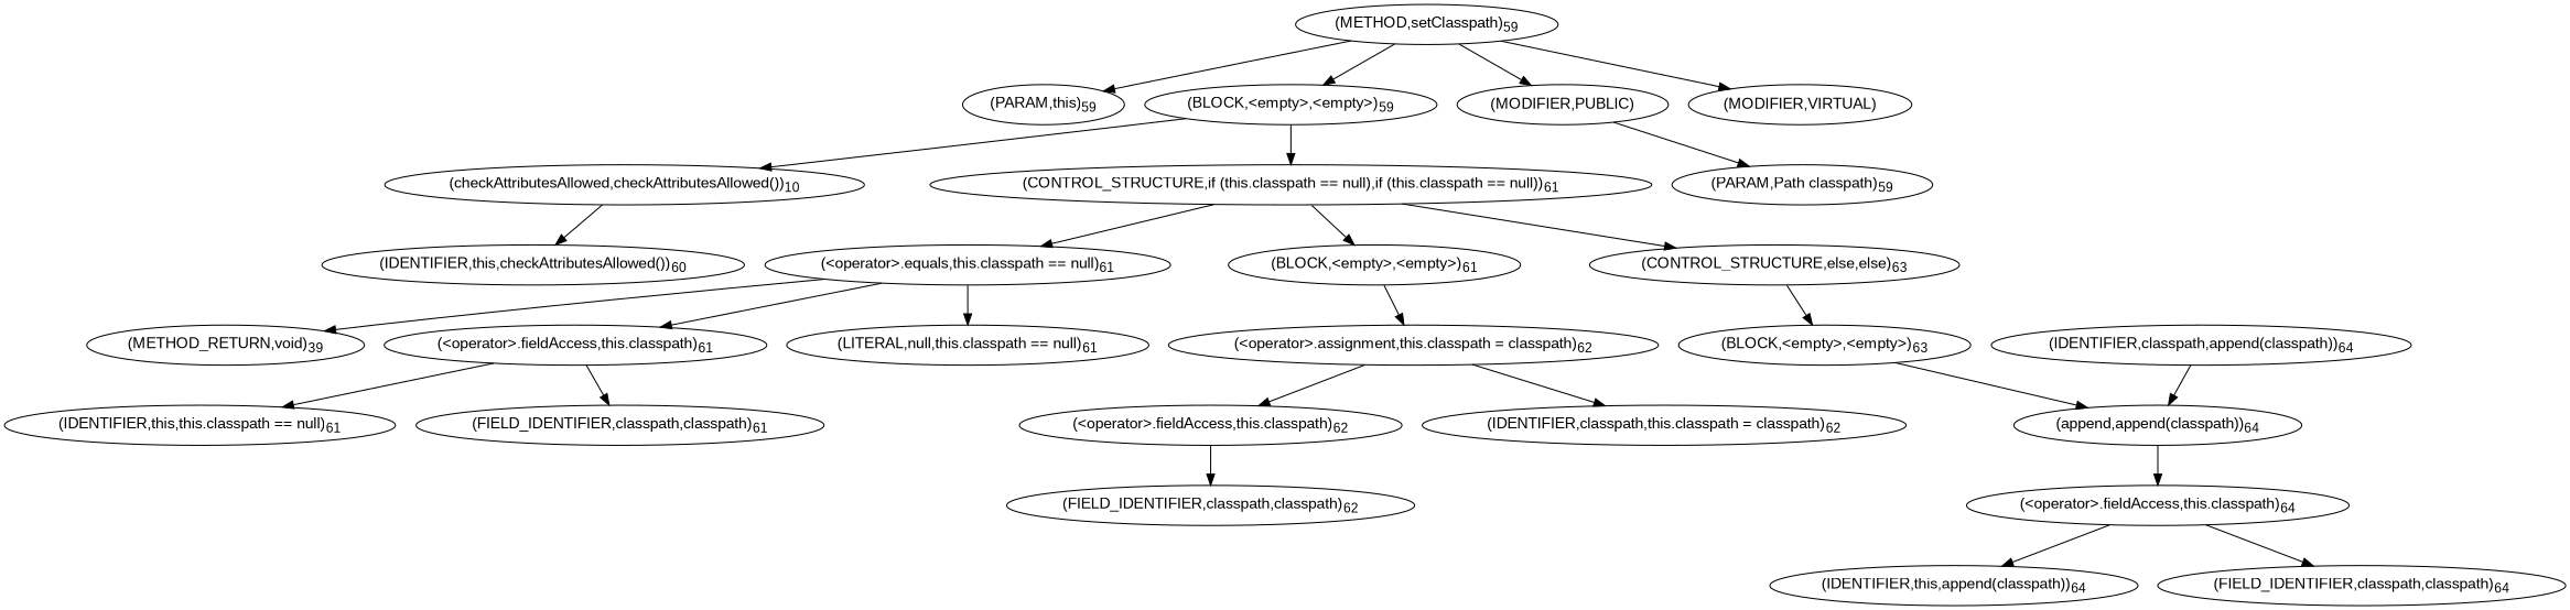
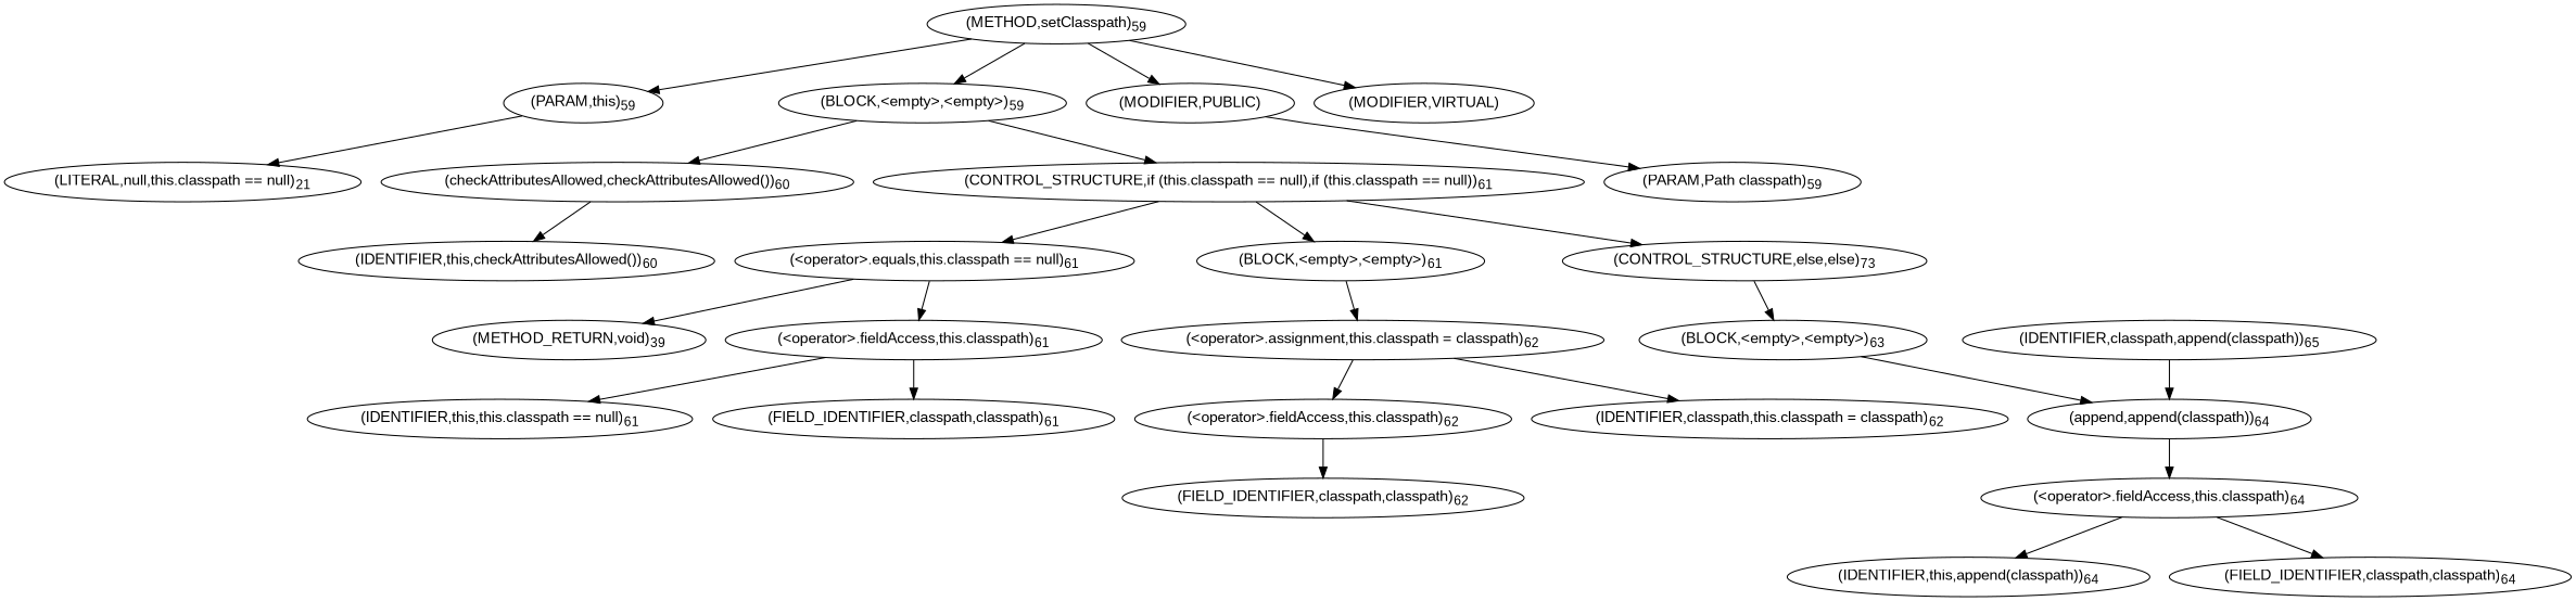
  digraph {
    fontname="Liberation Sans"
    node [fontname="Liberation Sans"]
    edge [fontname="Liberation Sans"]
    n1 [label=<(METHOD,setClasspath)<SUB>59</SUB>>]
    n2 [label=<(PARAM,this)<SUB>59</SUB>>]
    n3 [label=<(BLOCK,&lt;empty&gt;,&lt;empty&gt;)<SUB>59</SUB>>]
    n4 [label=<(MODIFIER,PUBLIC)>]
    n5 [label=<(MODIFIER,VIRTUAL)>]
    n6 [label=<(PARAM,Path classpath)<SUB>59</SUB>>]
-   n7 [label=<(checkAttributesAllowed,checkAttributesAllowed())<SUB>10</SUB>>]
+   n7 [label=<(checkAttributesAllowed,checkAttributesAllowed())<SUB>60</SUB>>]
    n8 [label=<(CONTROL_STRUCTURE,if (this.classpath == null),if (this.classpath == null))<SUB>61</SUB>>]
    n9 [label=<(METHOD_RETURN,void)<SUB>39</SUB>>]
    n10 [label=<(IDENTIFIER,this,checkAttributesAllowed())<SUB>60</SUB>>]
    n11 [label=<(&lt;operator&gt;.equals,this.classpath == null)<SUB>61</SUB>>]
    n12 [label=<(BLOCK,&lt;empty&gt;,&lt;empty&gt;)<SUB>61</SUB>>]
-   n13 [label=<(CONTROL_STRUCTURE,else,else)<SUB>63</SUB>>]
+   n13 [label=<(CONTROL_STRUCTURE,else,else)<SUB>73</SUB>>]
    n14 [label=<(&lt;operator&gt;.fieldAccess,this.classpath)<SUB>61</SUB>>]
-   n15 [label=<(LITERAL,null,this.classpath == null)<SUB>61</SUB>>]
+   n15 [label=<(LITERAL,null,this.classpath == null)<SUB>21</SUB>>]
    n16 [label=<(&lt;operator&gt;.assignment,this.classpath = classpath)<SUB>62</SUB>>]
    n17 [label=<(BLOCK,&lt;empty&gt;,&lt;empty&gt;)<SUB>63</SUB>>]
    n18 [label=<(IDENTIFIER,this,this.classpath == null)<SUB>61</SUB>>]
    n19 [label=<(FIELD_IDENTIFIER,classpath,classpath)<SUB>61</SUB>>]
    n20 [label=<(&lt;operator&gt;.fieldAccess,this.classpath)<SUB>62</SUB>>]
    n21 [label=<(IDENTIFIER,classpath,this.classpath = classpath)<SUB>62</SUB>>]
    n22 [label=<(FIELD_IDENTIFIER,classpath,classpath)<SUB>62</SUB>>]
    n23 [label=<(append,append(classpath))<SUB>64</SUB>>]
    n24 [label=<(&lt;operator&gt;.fieldAccess,this.classpath)<SUB>64</SUB>>]
    n25 [label=<(IDENTIFIER,this,append(classpath))<SUB>64</SUB>>]
    n26 [label=<(FIELD_IDENTIFIER,classpath,classpath)<SUB>64</SUB>>]
-   n27 [label=<(IDENTIFIER,classpath,append(classpath))<SUB>64</SUB>>]
+   n27 [label=<(IDENTIFIER,classpath,append(classpath))<SUB>65</SUB>>]
    n1 -> n2
    n1 -> n3
    n1 -> n4
    n1 -> n5
    n3 -> n7
    n3 -> n8
    n4 -> n6
    n7 -> n10
    n8 -> n11
    n8 -> n12
    n8 -> n13
    n11 -> n9
    n11 -> n14
-   n11 -> n15
+   n2 -> n15
    n12 -> n16
    n13 -> n17
    n14 -> n18
    n14 -> n19
    n16 -> n20
    n16 -> n21
    n17 -> n23
    n20 -> n22
    n23 -> n24
    n24 -> n25
    n24 -> n26
    n27 -> n23
  }
